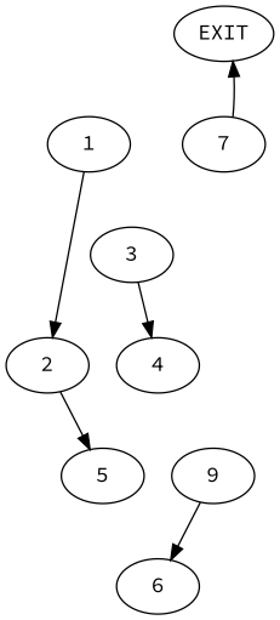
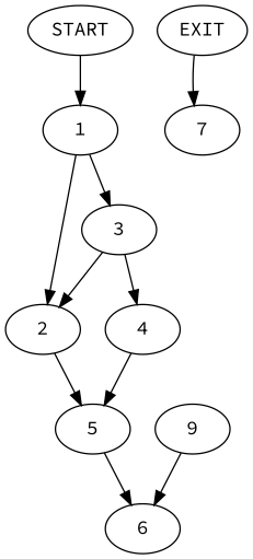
  digraph {
    fontname="Source Code Pro"
    node [fontname="Source Code Pro"]
    edge [fontname="Source Code Pro"]
+   n1 [label=START]
    1
    2
    3
    n5 [label=EXIT]
    5
    4
    6
    7
    9
+   n1 -> 1
    1 -> 2
+   1 -> 3
    2 -> 5
+   3 -> 2
    3 -> 4
-   7 -> n5
+   5 -> 6
+   4 -> 5
+   n5 -> 7
    9 -> 6
  }
